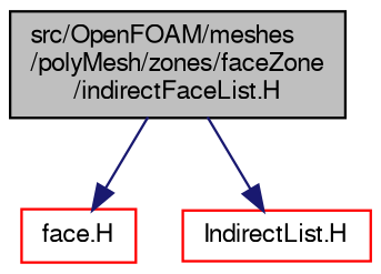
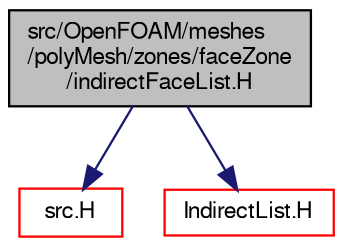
  digraph {
    node [color=red fontname=FreeSans fontsize=10 shape=record]
    edge [color=midnightblue fontname=FreeSans fontsize=10 labelfontname=FreeSans labelfontsize=10 style=solid]
    n1 [color=black fillcolor=grey75 fontcolor=black height=0.2 label="src/OpenFOAM/meshes\l/polyMesh/zones/faceZone\l/indirectFaceList.H" style=filled width=0.4]
-   n2 [height=0.2 label="face.H" width=0.4]
+   n2 [height=0.2 label="src.H" width=0.4]
    n3 [height=0.2 label="IndirectList.H" width=0.4]
    n1 -> n2
    n1 -> n3
  }
